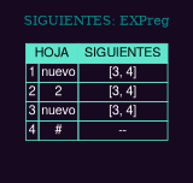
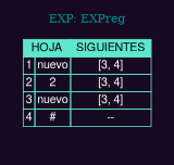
  digraph {
    bgcolor="#170920"
    fontcolor=cyan4
    label=" "
    n1 [fontname="Helvetica,Arial,sans-serif" label=<                 <table border="0" cellspacing="0" cellborder="1" color="#5ee7cd">                     <tr><td  colspan="2" align="center" bgcolor="#5ee7cd"><font color="black"> HOJA </font></td>                     <td  align="center" bgcolor="#5ee7cd"><font color="black"> SIGUIENTES </font></td></tr>                     <tr><td><font color="white" align="center">1</font></td>                     <td align="center"><font color="white">nuevo</font></td>                     <td ><font color="white" align="center">[3, 4]</font></td></tr>                     <tr><td><font color="white" align="center">2</font></td>                     <td align="center"><font color="white">2</font></td>                     <td ><font color="white" align="center">[3, 4]</font></td></tr>                     <tr><td><font color="white" align="center">3</font></td>                     <td align="center"><font color="white">nuevo</font></td>                     <td ><font color="white" align="center">[3, 4]</font></td></tr>                     <tr><td><font color="white" align="center">4</font></td>                     <td align="center"><font color="white">#</font></td>                     <td ><font color="white" align="center">--</font></td></tr>                 </table>         > ordering=in shape=none]
    subgraph cluster_1 {
      color="#170920"
-     label="SIGUIENTES: EXPreg"
+     label="EXP: EXPreg"
      n1
    }
  }
